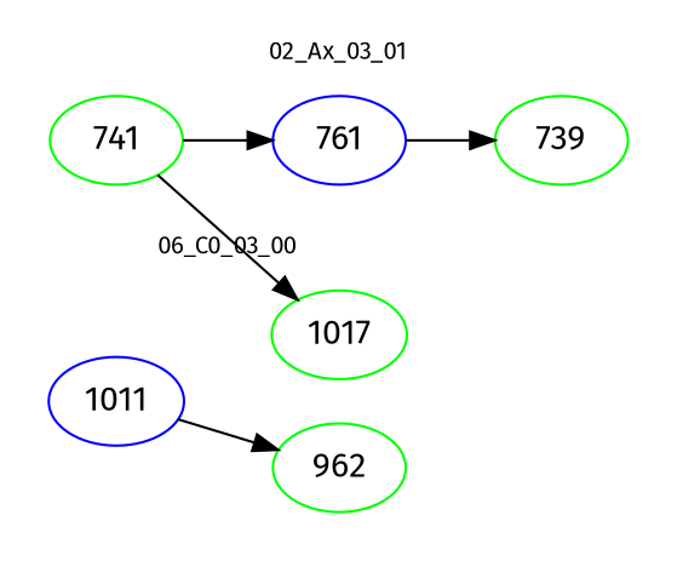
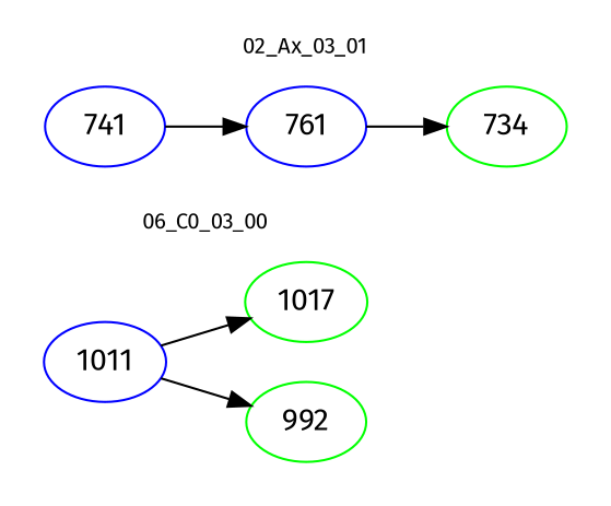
  digraph {
    fontname="Fira Sans"
    rankdir=LR
    node [color=blue fontname="Fira Sans"]
    edge [color=black fontname="Fira Sans"]
-   n1 [color=green label=741]
-   n2 [color=green label=739]
+   n1 [label=741]
+   n2 [color=green label=734]
    n3 [label=761]
    n4 [label=1011]
-   n5 [color=green label=962]
+   n5 [color=green label=992]
    n6 [color=green label=1017]
    subgraph cluster_1 {
      color=white
      fontsize=10
      label="02_Ax_03_01"
      n1
      n2
      n3
    }
    subgraph cluster_2 {
      color=white
      fontsize=10
      label="06_C0_03_00"
      n4
      n5
      n6
    }
    n1 -> n3
    n3 -> n2
    n4 -> n5
-   n1 -> n6
+   n4 -> n6
  }
